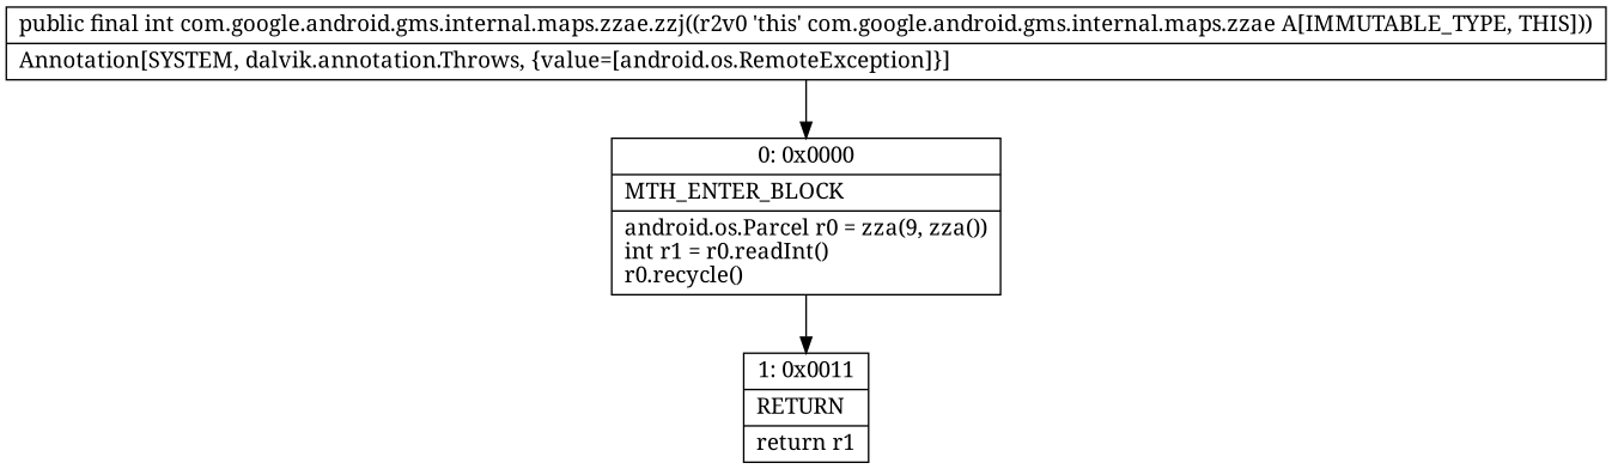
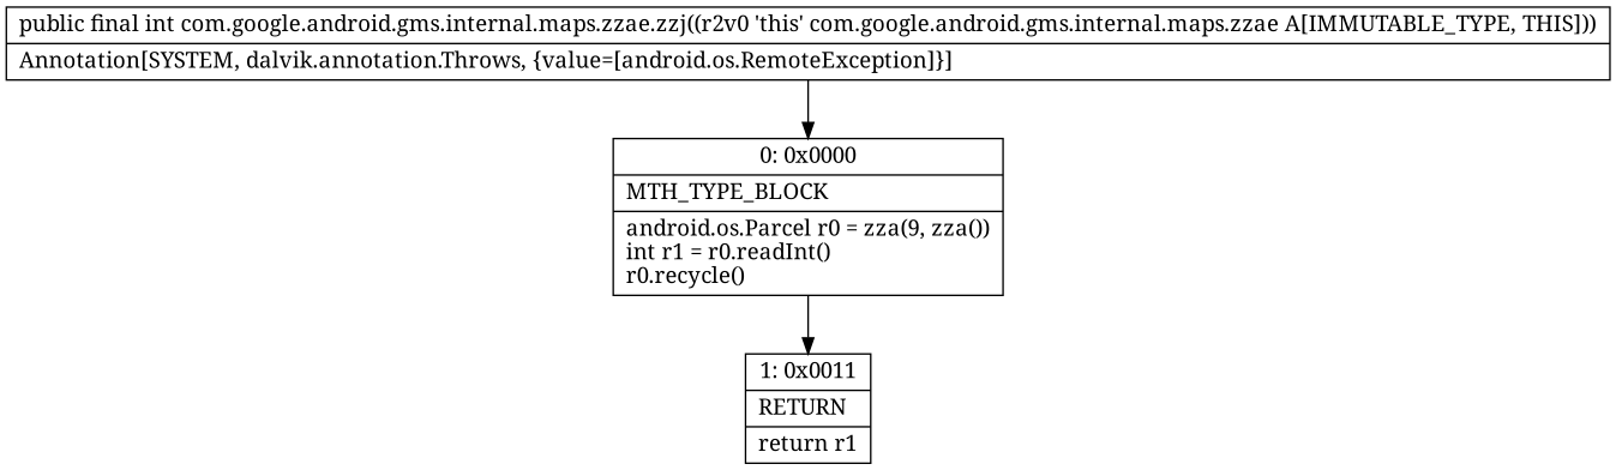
  digraph {
    fontname="Noto Serif"
    node [shape=record fontname="Noto Serif"]
    edge [fontname="Noto Serif"]
-   n1 [label="{0\:\ 0x0000|MTH_ENTER_BLOCK\l|android.os.Parcel r0 = zza(9, zza())\lint r1 = r0.readInt()\lr0.recycle()\l}"]
+   n1 [label="{0\:\ 0x0000|MTH_TYPE_BLOCK\l|android.os.Parcel r0 = zza(9, zza())\lint r1 = r0.readInt()\lr0.recycle()\l}"]
    n2 [label="{1\:\ 0x0011|RETURN\l|return r1\l}"]
    n3 [label="{public final int com.google.android.gms.internal.maps.zzae.zzj((r2v0 'this' com.google.android.gms.internal.maps.zzae A[IMMUTABLE_TYPE, THIS]))  | Annotation[SYSTEM, dalvik.annotation.Throws, \{value=[android.os.RemoteException]\}]\l}"]
    n1 -> n2
    n3 -> n1
  }
